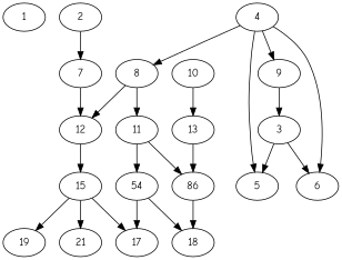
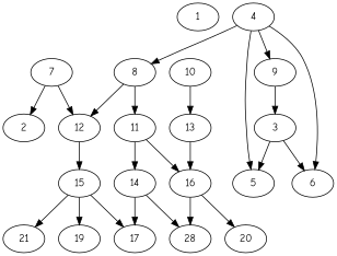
  digraph {
    fontname="Comic Neue"
    node [alpha=0.12 fontname="Comic Neue"]
    edge [fontname="Comic Neue"]
    1 [alpha=0.16 expect_size=10438600598201827328]
    2 [alpha=0.10 expect_size=11730641619530266]
    7 [expect_size=219248788563687104]
    12 [alpha=0.11 expect_size=1575434886741272]
    10 [alpha=0.09 expect_size=5732982744040134]
    13 [alpha=0.18 expect_size=72947881821236887552]
    15 [alpha=0.04 expect_size=89956769686475505664]
-   16 [alpha=0.14 expect_size=124889438995725440 label=86]
+   16 [alpha=0.14 expect_size=124889438995725440]
    3 [alpha=0.11 expect_size=95360391327302864]
    5 [alpha=0.08 expect_size=376979816415688640]
    6 [expect_size=37184850082501224]
    9 [alpha=0.02 expect_size=4704312294195889]
    4 [alpha=0.04 expect_size=179776781847578464]
    8 [alpha=0.16 expect_size=51501667051995688]
    11 [alpha=0.02 expect_size=297399417379562048]
-   14 [alpha=0.06 expect_size=85692957279362064 label=54]
+   14 [alpha=0.06 expect_size=85692957279362064]
    17 [alpha=0.04 expect_size=34231050343284736000]
    19 [alpha=0.01 expect_size=18007732518912000000]
    21 [expect_size=2113568191249645568]
-   18 [alpha=0.13 expect_size=162512782967983]
-   2 -> 7
+   18 [alpha=0.13 expect_size=162512782967983 label=28]
+   20 [alpha=0.07 expect_size=84130320708986192]
+   7 -> 2
    7 -> 12
    12 -> 15
    10 -> 13
    13 -> 16
    15 -> 17
    15 -> 19
    15 -> 21
    16 -> 18
+   16 -> 20
    3 -> 5
    3 -> 6
    9 -> 3
    4 -> 5
    4 -> 6
    4 -> 9
    4 -> 8
    8 -> 12
    8 -> 11
    11 -> 16
    11 -> 14
    14 -> 17
    14 -> 18
  }
